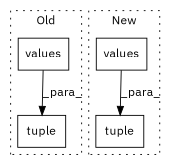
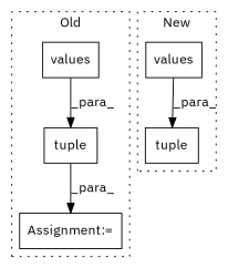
  digraph {
    fontname="IBM Plex Sans"
    node [a=32 l=8 shape=box fontname="IBM Plex Sans"]
    edge [fontname="IBM Plex Sans"]
    n1 [label=values s=6549]
    n2 [l="6,1" label=tuple s="6531,6557"]
+   n3 [a=7 l=1 label="Assignment:=" s=6481]
    n4 [l="6,1" label=tuple s="7186,7212"]
    n5 [label=values s=7204]
    subgraph cluster_1 {
      label=Old
      style=dotted
      n1
      n2
+     n3
    }
    subgraph cluster_2 {
      label=New
      style=dotted
      n4
      n5
    }
    n1 -> n2 [label=_para_]
+   n2 -> n3 [label=_para_]
    n5 -> n4 [label=_para_]
  }
